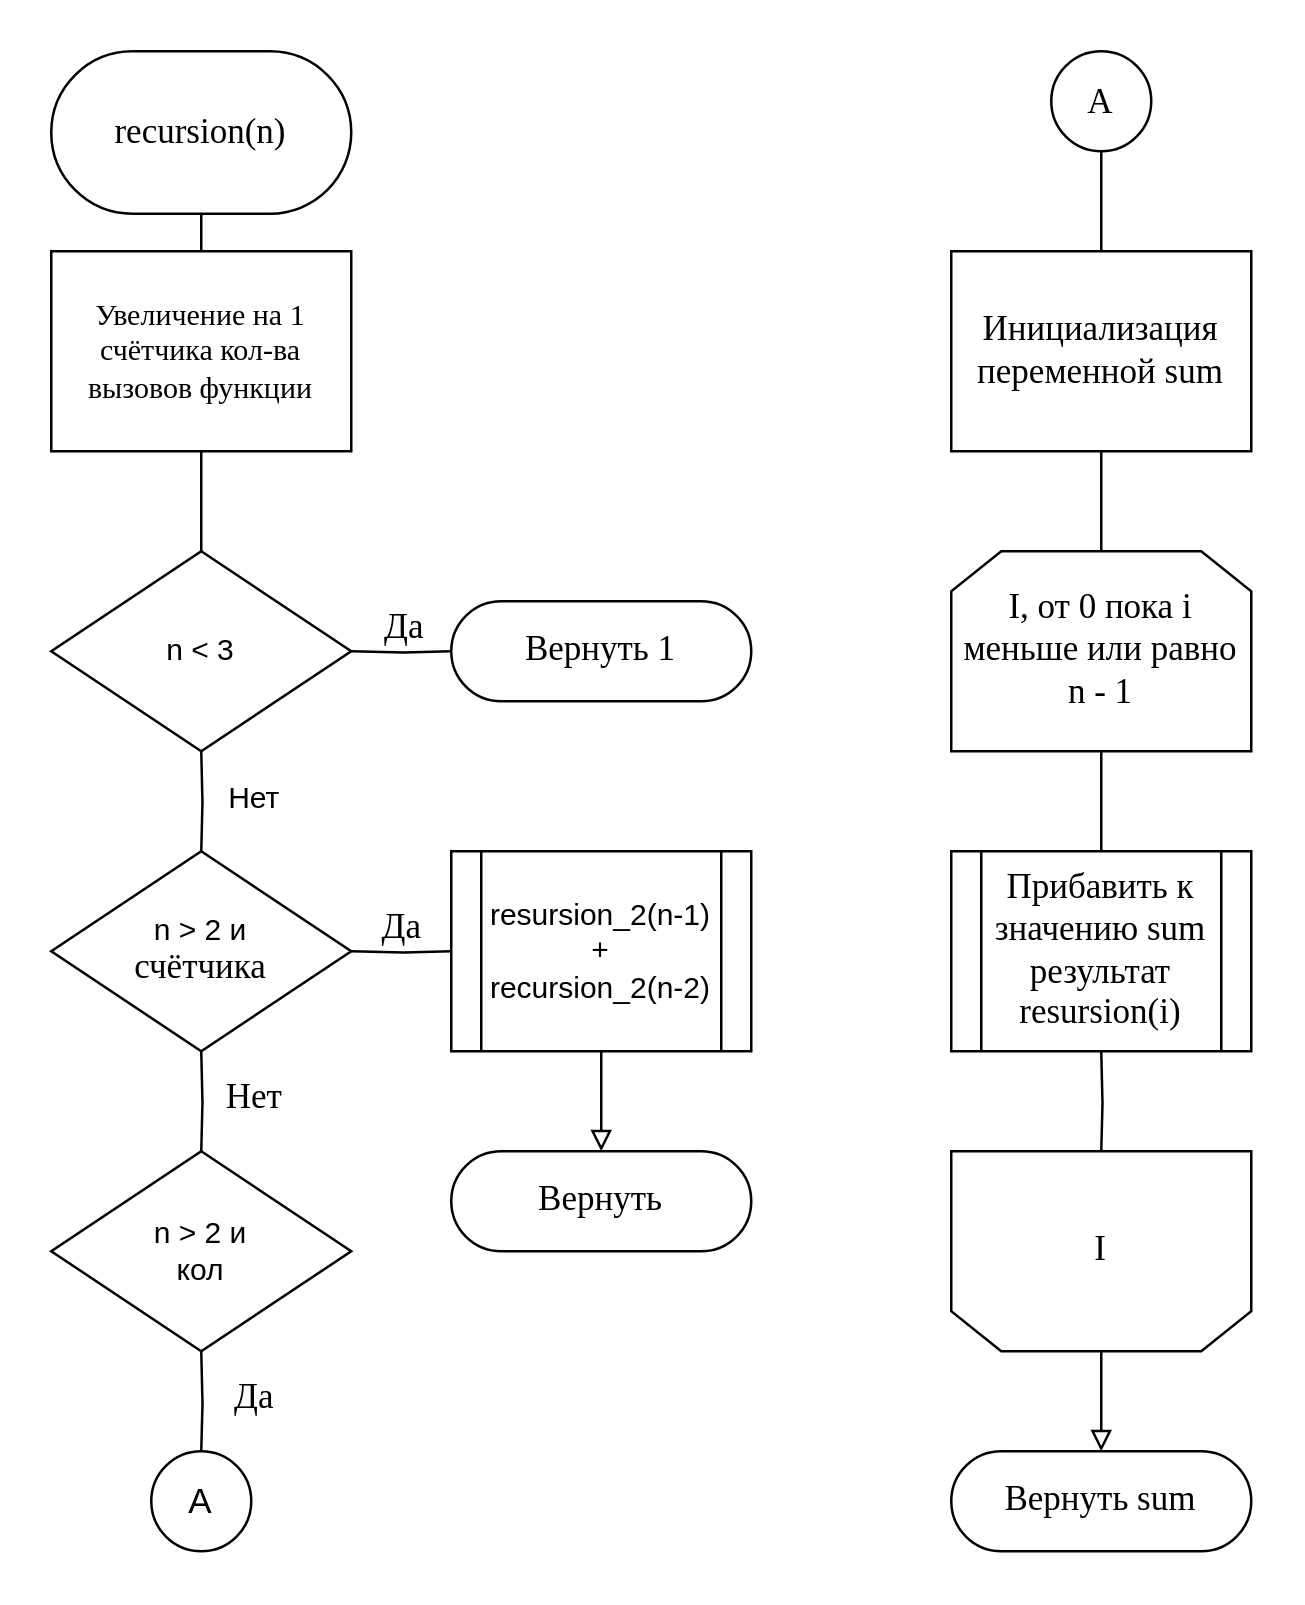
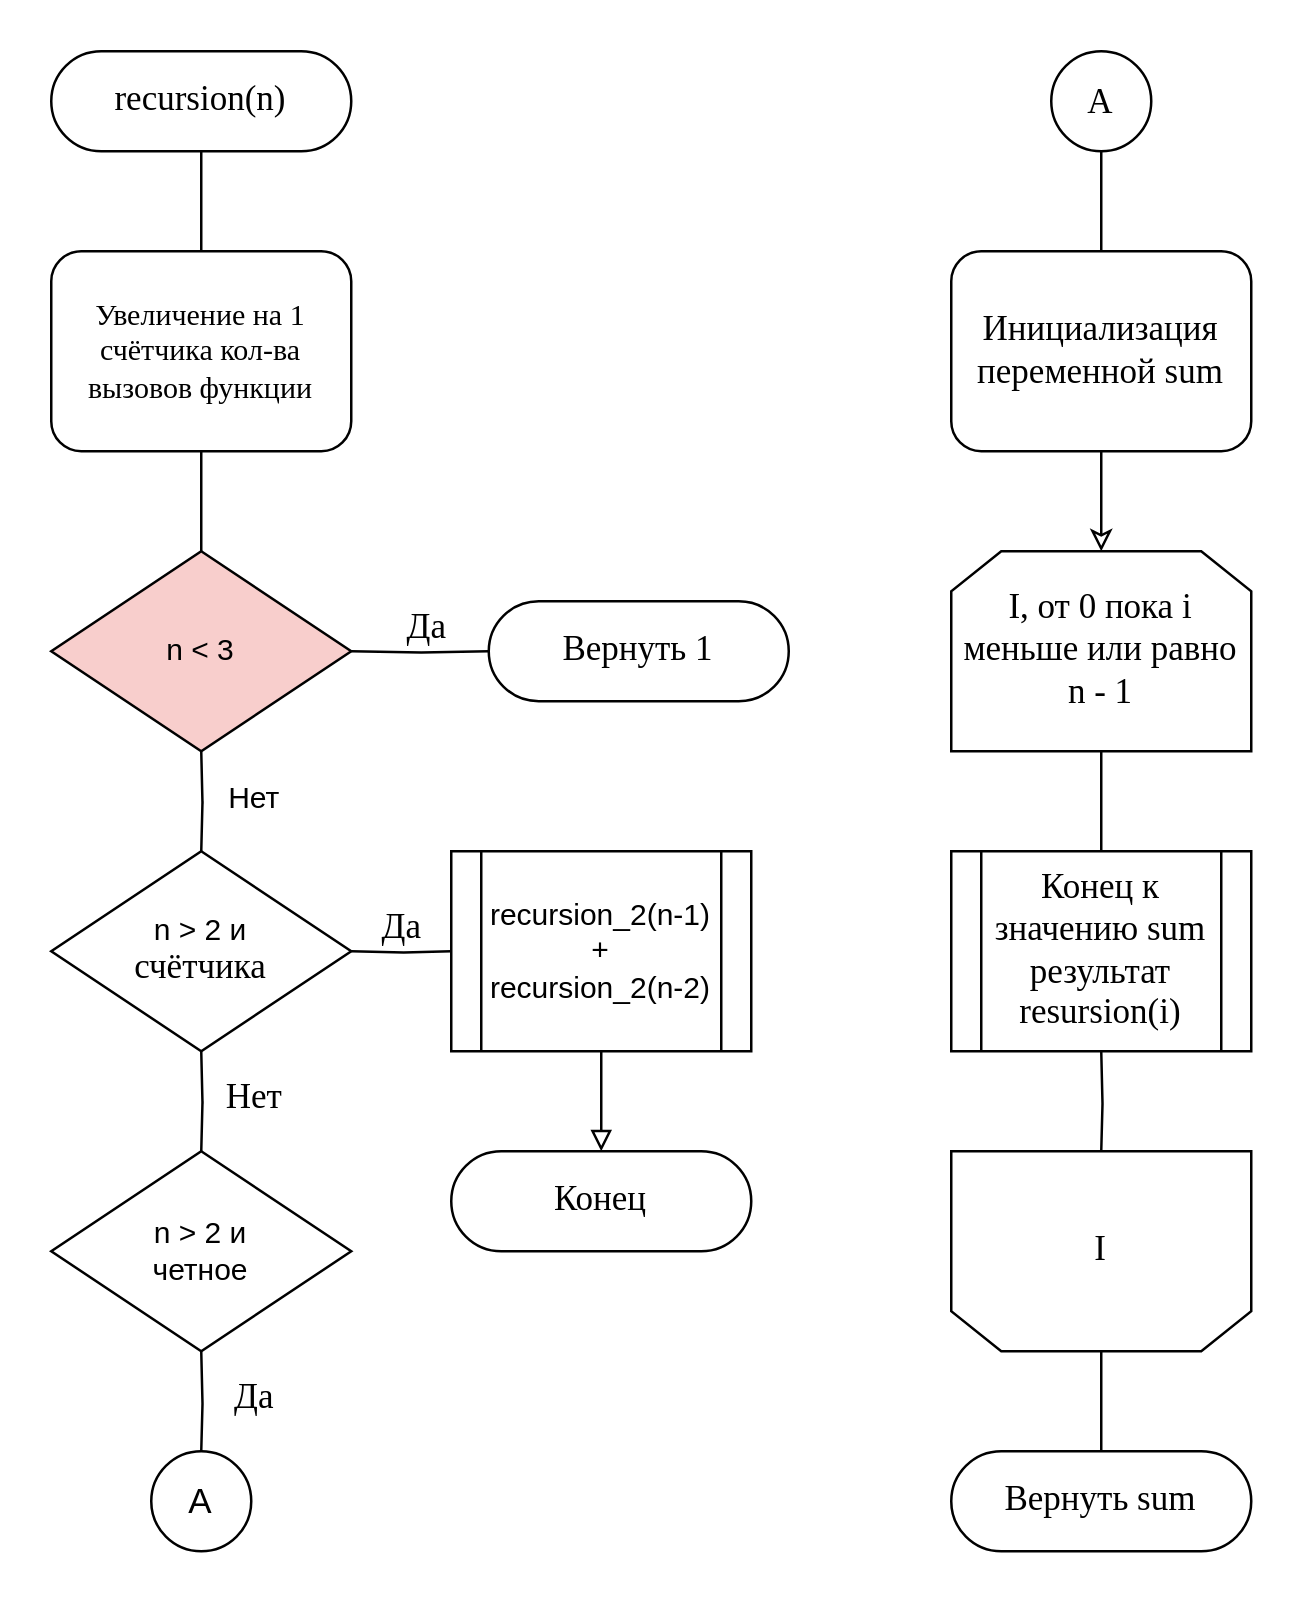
  <mxCell id="0" />
  <mxCell id="1" parent="0" />
  <mxCell id="2" style="edgeStyle=orthogonalEdgeStyle;rounded=0;orthogonalLoop=1;jettySize=auto;html=1;exitX=0.5;exitY=0.5;exitDx=0;exitDy=20;exitPerimeter=0;endArrow=none;endFill=0;" parent="1" source="3" target="12" edge="1"><mxGeometry relative="1" as="geometry" /></mxCell>
- <mxCell id="3" value="recursion(n)" style="html=1;dashed=0;whiteSpace=wrap;shape=mxgraph.dfd.start;fontFamily=Times New Roman;fontSize=14;" parent="1" vertex="1"><mxGeometry x="20" y="20" width="120" height="65" as="geometry" /></mxCell>
+ <mxCell id="3" value="recursion(n)" style="html=1;dashed=0;whiteSpace=wrap;shape=mxgraph.dfd.start;fontFamily=Times New Roman;fontSize=14;" parent="1" vertex="1"><mxGeometry x="20" y="20" width="120" height="40" as="geometry" /></mxCell>
  <mxCell id="4" style="edgeStyle=orthogonalEdgeStyle;rounded=0;orthogonalLoop=1;jettySize=auto;html=1;exitX=1;exitY=0.5;exitDx=0;exitDy=0;exitPerimeter=0;entryX=0;entryY=0.5;entryDx=0;entryDy=0;endArrow=none;endFill=0;" parent="1" target="17" edge="1"><mxGeometry relative="1" as="geometry"><mxPoint x="140" y="380" as="sourcePoint" /></mxGeometry></mxCell>
  <mxCell id="5" value="Да" style="edgeLabel;html=1;align=center;verticalAlign=middle;resizable=0;points=[];fontFamily=Times New Roman;fontSize=14;" parent="4" vertex="1" connectable="0"><mxGeometry x="0.08" y="-1" relative="1" as="geometry"><mxPoint x="-2" y="-11" as="offset" /></mxGeometry></mxCell>
  <mxCell id="6" style="edgeStyle=orthogonalEdgeStyle;rounded=0;orthogonalLoop=1;jettySize=auto;html=1;exitX=0.5;exitY=1;exitDx=0;exitDy=0;exitPerimeter=0;entryX=0.5;entryY=0;entryDx=0;entryDy=0;endArrow=none;endFill=0;" parent="1" target="20" edge="1"><mxGeometry relative="1" as="geometry"><mxPoint x="80" y="540" as="sourcePoint" /></mxGeometry></mxCell>
  <mxCell id="7" value="Да" style="edgeLabel;html=1;align=center;verticalAlign=middle;resizable=0;points=[];fontFamily=Times New Roman;fontSize=14;" parent="6" vertex="1" connectable="0"><mxGeometry x="-0.12" y="1" relative="1" as="geometry"><mxPoint x="19" y="1" as="offset" /></mxGeometry></mxCell>
  <mxCell id="8" style="edgeStyle=orthogonalEdgeStyle;rounded=0;orthogonalLoop=1;jettySize=auto;html=1;exitX=0.5;exitY=1;exitDx=0;exitDy=0;exitPerimeter=0;entryX=0.5;entryY=0;entryDx=0;entryDy=0;entryPerimeter=0;endArrow=none;endFill=0;" parent="1" edge="1"><mxGeometry relative="1" as="geometry"><mxPoint x="80" y="300" as="sourcePoint" /><mxPoint x="80" y="340" as="targetPoint" /></mxGeometry></mxCell>
  <mxCell id="9" value="Нет" style="edgeLabel;html=1;align=center;verticalAlign=middle;resizable=0;points=[];fontSize=12;" parent="8" vertex="1" connectable="0"><mxGeometry x="-0.075" y="2" relative="1" as="geometry"><mxPoint x="18" as="offset" /></mxGeometry></mxCell>
  <mxCell id="10" style="edgeStyle=orthogonalEdgeStyle;rounded=0;orthogonalLoop=1;jettySize=auto;html=1;exitX=0.5;exitY=1;exitDx=0;exitDy=0;exitPerimeter=0;entryX=0.5;entryY=0;entryDx=0;entryDy=0;entryPerimeter=0;endArrow=none;endFill=0;fontSize=12;" parent="1" edge="1"><mxGeometry relative="1" as="geometry"><mxPoint x="80" y="420" as="sourcePoint" /><mxPoint x="80" y="460" as="targetPoint" /></mxGeometry></mxCell>
  <mxCell id="11" value="Нет" style="edgeLabel;html=1;align=center;verticalAlign=middle;resizable=0;points=[];fontFamily=Times New Roman;fontSize=14;" parent="10" vertex="1" connectable="0"><mxGeometry x="-0.128" y="-1" relative="1" as="geometry"><mxPoint x="21" as="offset" /></mxGeometry></mxCell>
- <mxCell id="12" value="&lt;font face=&quot;Times New Roman&quot;&gt;Увеличение на 1 счётчика кол-ва вызовов функции&lt;/font&gt;" style="rounded=0;whiteSpace=wrap;html=1;" parent="1" vertex="1"><mxGeometry x="20" y="100" width="120" height="80" as="geometry" /></mxCell>
+ <mxCell id="12" value="&lt;font face=&quot;Times New Roman&quot;&gt;Увеличение на 1 счётчика кол-ва вызовов функции&lt;/font&gt;" style="whiteSpace=wrap;html=1;rounded=1;" parent="1" vertex="1"><mxGeometry x="20" y="100" width="120" height="80" as="geometry" /></mxCell>
  <mxCell id="13" style="edgeStyle=orthogonalEdgeStyle;rounded=0;orthogonalLoop=1;jettySize=auto;html=1;exitX=0.5;exitY=1;exitDx=0;exitDy=0;entryX=0.5;entryY=0;entryDx=0;entryDy=0;entryPerimeter=0;endArrow=none;endFill=0;" parent="1" source="12" edge="1"><mxGeometry relative="1" as="geometry"><mxPoint x="80" y="220" as="targetPoint" /></mxGeometry></mxCell>
- <mxCell id="14" value="Вернуть 1" style="html=1;dashed=0;whiteSpace=wrap;shape=mxgraph.dfd.start;fontFamily=Times New Roman;fontSize=14;" parent="1" vertex="1"><mxGeometry x="180" y="240" width="120" height="40" as="geometry" /></mxCell>
+ <mxCell id="14" value="Вернуть 1" style="html=1;dashed=0;whiteSpace=wrap;shape=mxgraph.dfd.start;fontFamily=Times New Roman;fontSize=14;" parent="1" vertex="1"><mxGeometry x="195" y="240" width="120" height="40" as="geometry" /></mxCell>
  <mxCell id="15" style="edgeStyle=orthogonalEdgeStyle;rounded=0;orthogonalLoop=1;jettySize=auto;html=1;entryX=0;entryY=0.5;entryDx=0;entryDy=0;entryPerimeter=0;endArrow=none;endFill=0;" parent="1" target="14" edge="1"><mxGeometry relative="1" as="geometry"><mxPoint x="140" y="260" as="sourcePoint" /></mxGeometry></mxCell>
  <mxCell id="16" value="Да" style="edgeLabel;html=1;align=center;verticalAlign=middle;resizable=0;points=[];fontFamily=Times New Roman;fontSize=14;" parent="15" vertex="1" connectable="0"><mxGeometry x="0.228" y="1" relative="1" as="geometry"><mxPoint x="-4" y="-9" as="offset" /></mxGeometry></mxCell>
- <mxCell id="17" value="resursion_2(n-1)&lt;br&gt;+&lt;br&gt;recursion_2(n-2)" style="shape=process;whiteSpace=wrap;html=1;backgroundOutline=1;" parent="1" vertex="1"><mxGeometry x="180" y="340" width="120" height="80" as="geometry" /></mxCell>
- <mxCell id="18" style="edgeStyle=orthogonalEdgeStyle;rounded=0;orthogonalLoop=1;jettySize=auto;html=1;exitX=0.5;exitY=1;exitDx=0;exitDy=0;entryX=0.5;entryY=0;entryDx=0;entryDy=0;endArrow=none;endFill=0;" parent="1" source="19" target="24" edge="1"><mxGeometry relative="1" as="geometry" /></mxCell>
- <mxCell id="19" value="Инициализация переменной sum" style="rounded=0;whiteSpace=wrap;html=1;fontFamily=Times New Roman;fontSize=14;" parent="1" vertex="1"><mxGeometry x="380" y="100" width="120" height="80" as="geometry" /></mxCell>
+ <mxCell id="17" value="recursion_2(n-1)&lt;br&gt;+&lt;br&gt;recursion_2(n-2)" style="shape=process;whiteSpace=wrap;html=1;backgroundOutline=1;" parent="1" vertex="1"><mxGeometry x="180" y="340" width="120" height="80" as="geometry" /></mxCell>
+ <mxCell id="18" style="edgeStyle=orthogonalEdgeStyle;rounded=0;orthogonalLoop=1;jettySize=auto;html=1;exitX=0.5;exitY=1;exitDx=0;exitDy=0;entryX=0.5;entryY=0;entryDx=0;entryDy=0;endArrow=classic;endFill=0;" parent="1" source="19" target="24" edge="1"><mxGeometry relative="1" as="geometry" /></mxCell>
+ <mxCell id="19" value="Инициализация переменной sum" style="whiteSpace=wrap;html=1;fontFamily=Times New Roman;fontSize=14;rounded=1;" parent="1" vertex="1"><mxGeometry x="380" y="100" width="120" height="80" as="geometry" /></mxCell>
  <mxCell id="20" value="A" style="ellipse;whiteSpace=wrap;html=1;aspect=fixed;fontSize=14;" parent="1" vertex="1"><mxGeometry x="60" y="580" width="40" height="40" as="geometry" /></mxCell>
  <mxCell id="21" value="" style="edgeStyle=orthogonalEdgeStyle;rounded=0;orthogonalLoop=1;jettySize=auto;html=1;endArrow=none;endFill=0;" parent="1" source="22" target="19" edge="1"><mxGeometry relative="1" as="geometry" /></mxCell>
  <mxCell id="22" value="&lt;font style=&quot;font-size: 14px;&quot; face=&quot;Times New Roman&quot;&gt;A&lt;/font&gt;" style="ellipse;whiteSpace=wrap;html=1;aspect=fixed;fontSize=14;" parent="1" vertex="1"><mxGeometry x="420" y="20" width="40" height="40" as="geometry" /></mxCell>
  <mxCell id="23" style="edgeStyle=orthogonalEdgeStyle;rounded=0;orthogonalLoop=1;jettySize=auto;html=1;exitX=0.5;exitY=1;exitDx=0;exitDy=0;entryX=0.5;entryY=0;entryDx=0;entryDy=0;endArrow=none;endFill=0;" parent="1" source="24" edge="1"><mxGeometry relative="1" as="geometry"><mxPoint x="440" y="340" as="targetPoint" /></mxGeometry></mxCell>
  <mxCell id="24" value="I, от 0 пока i меньше или равно n - 1" style="shape=loopLimit;whiteSpace=wrap;html=1;fontFamily=Times New Roman;fontSize=14;align=center;" parent="1" vertex="1"><mxGeometry x="380" y="220" width="120" height="80" as="geometry" /></mxCell>
  <mxCell id="25" value="I" style="shape=loopLimit;whiteSpace=wrap;html=1;direction=west;fontFamily=Times New Roman;fontSize=14;" parent="1" vertex="1"><mxGeometry x="380" y="460" width="120" height="80" as="geometry" /></mxCell>
  <mxCell id="26" style="edgeStyle=orthogonalEdgeStyle;rounded=0;orthogonalLoop=1;jettySize=auto;html=1;exitX=0.5;exitY=1;exitDx=0;exitDy=0;entryX=0.5;entryY=1;entryDx=0;entryDy=0;endArrow=none;endFill=0;" parent="1" target="25" edge="1"><mxGeometry relative="1" as="geometry"><mxPoint x="440" y="420" as="sourcePoint" /></mxGeometry></mxCell>
- <mxCell id="27" value="Вернуть" style="html=1;dashed=0;whiteSpace=wrap;shape=mxgraph.dfd.start;fontFamily=Times New Roman;fontSize=14;" parent="1" vertex="1"><mxGeometry x="180" y="460" width="120" height="40" as="geometry" /></mxCell>
- <mxCell id="28" value="Прибавить к значению sum результат resursion(i)" style="shape=process;whiteSpace=wrap;html=1;backgroundOutline=1;fontFamily=Times New Roman;fontSize=14;" parent="1" vertex="1"><mxGeometry x="380" y="340" width="120" height="80" as="geometry" /></mxCell>
+ <mxCell id="27" value="Конец" style="html=1;dashed=0;whiteSpace=wrap;shape=mxgraph.dfd.start;fontFamily=Times New Roman;fontSize=14;" parent="1" vertex="1"><mxGeometry x="180" y="460" width="120" height="40" as="geometry" /></mxCell>
+ <mxCell id="28" value="Конец к значению sum результат resursion(i)" style="shape=process;whiteSpace=wrap;html=1;backgroundOutline=1;fontFamily=Times New Roman;fontSize=14;" parent="1" vertex="1"><mxGeometry x="380" y="340" width="120" height="80" as="geometry" /></mxCell>
  <mxCell id="29" value="Вернуть sum" style="html=1;dashed=0;whiteSpace=wrap;shape=mxgraph.dfd.start;fontFamily=Times New Roman;fontSize=14;" parent="1" vertex="1"><mxGeometry x="380" y="580" width="120" height="40" as="geometry" /></mxCell>
- <mxCell id="30" style="edgeStyle=orthogonalEdgeStyle;rounded=0;orthogonalLoop=1;jettySize=auto;html=1;exitX=0.5;exitY=0;exitDx=0;exitDy=0;entryX=0.5;entryY=0.5;entryDx=0;entryDy=-20;entryPerimeter=0;endArrow=block;endFill=0;" parent="1" source="25" target="29" edge="1"><mxGeometry relative="1" as="geometry" /></mxCell>
+ <mxCell id="30" style="edgeStyle=orthogonalEdgeStyle;rounded=0;orthogonalLoop=1;jettySize=auto;html=1;exitX=0.5;exitY=0;exitDx=0;exitDy=0;entryX=0.5;entryY=0.5;entryDx=0;entryDy=-20;entryPerimeter=0;endArrow=none;endFill=0;" parent="1" source="25" target="29" edge="1"><mxGeometry relative="1" as="geometry" /></mxCell>
  <mxCell id="31" style="edgeStyle=orthogonalEdgeStyle;rounded=0;orthogonalLoop=1;jettySize=auto;html=1;exitX=0.5;exitY=1;exitDx=0;exitDy=0;entryX=0.5;entryY=0.5;entryDx=0;entryDy=-20;entryPerimeter=0;endArrow=block;endFill=0;" parent="1" source="17" target="27" edge="1"><mxGeometry relative="1" as="geometry" /></mxCell>
- <mxCell id="32" value="n &amp;gt; 2 и&lt;br style=&quot;border-color: var(--border-color); font-family: &amp;quot;Times New Roman&amp;quot;; font-size: 14px;&quot;&gt;кол" style="rhombus;whiteSpace=wrap;html=1;" parent="1" vertex="1"><mxGeometry x="20" y="460" width="120" height="80" as="geometry" /></mxCell>
+ <mxCell id="32" value="n &amp;gt; 2 и&lt;br style=&quot;border-color: var(--border-color); font-family: &amp;quot;Times New Roman&amp;quot;; font-size: 14px;&quot;&gt;четное" style="rhombus;whiteSpace=wrap;html=1;" parent="1" vertex="1"><mxGeometry x="20" y="460" width="120" height="80" as="geometry" /></mxCell>
  <mxCell id="33" value="n &amp;gt; 2 и&lt;br style=&quot;border-color: var(--border-color); font-family: &amp;quot;Times New Roman&amp;quot;; font-size: 14px;&quot;&gt;&lt;span style=&quot;font-family: &amp;quot;Times New Roman&amp;quot;; font-size: 14px;&quot;&gt;счётчика&lt;/span&gt;" style="rhombus;whiteSpace=wrap;html=1;" parent="1" vertex="1"><mxGeometry x="20" y="340" width="120" height="80" as="geometry" /></mxCell>
- <mxCell id="34" value="n &amp;lt; 3" style="rhombus;whiteSpace=wrap;html=1;" parent="1" vertex="1"><mxGeometry x="20" y="220" width="120" height="80" as="geometry" /></mxCell>
+ <mxCell id="34" value="n &amp;lt; 3" style="rhombus;whiteSpace=wrap;html=1;fillColor=#f8cecc;" parent="1" vertex="1"><mxGeometry x="20" y="220" width="120" height="80" as="geometry" /></mxCell>
